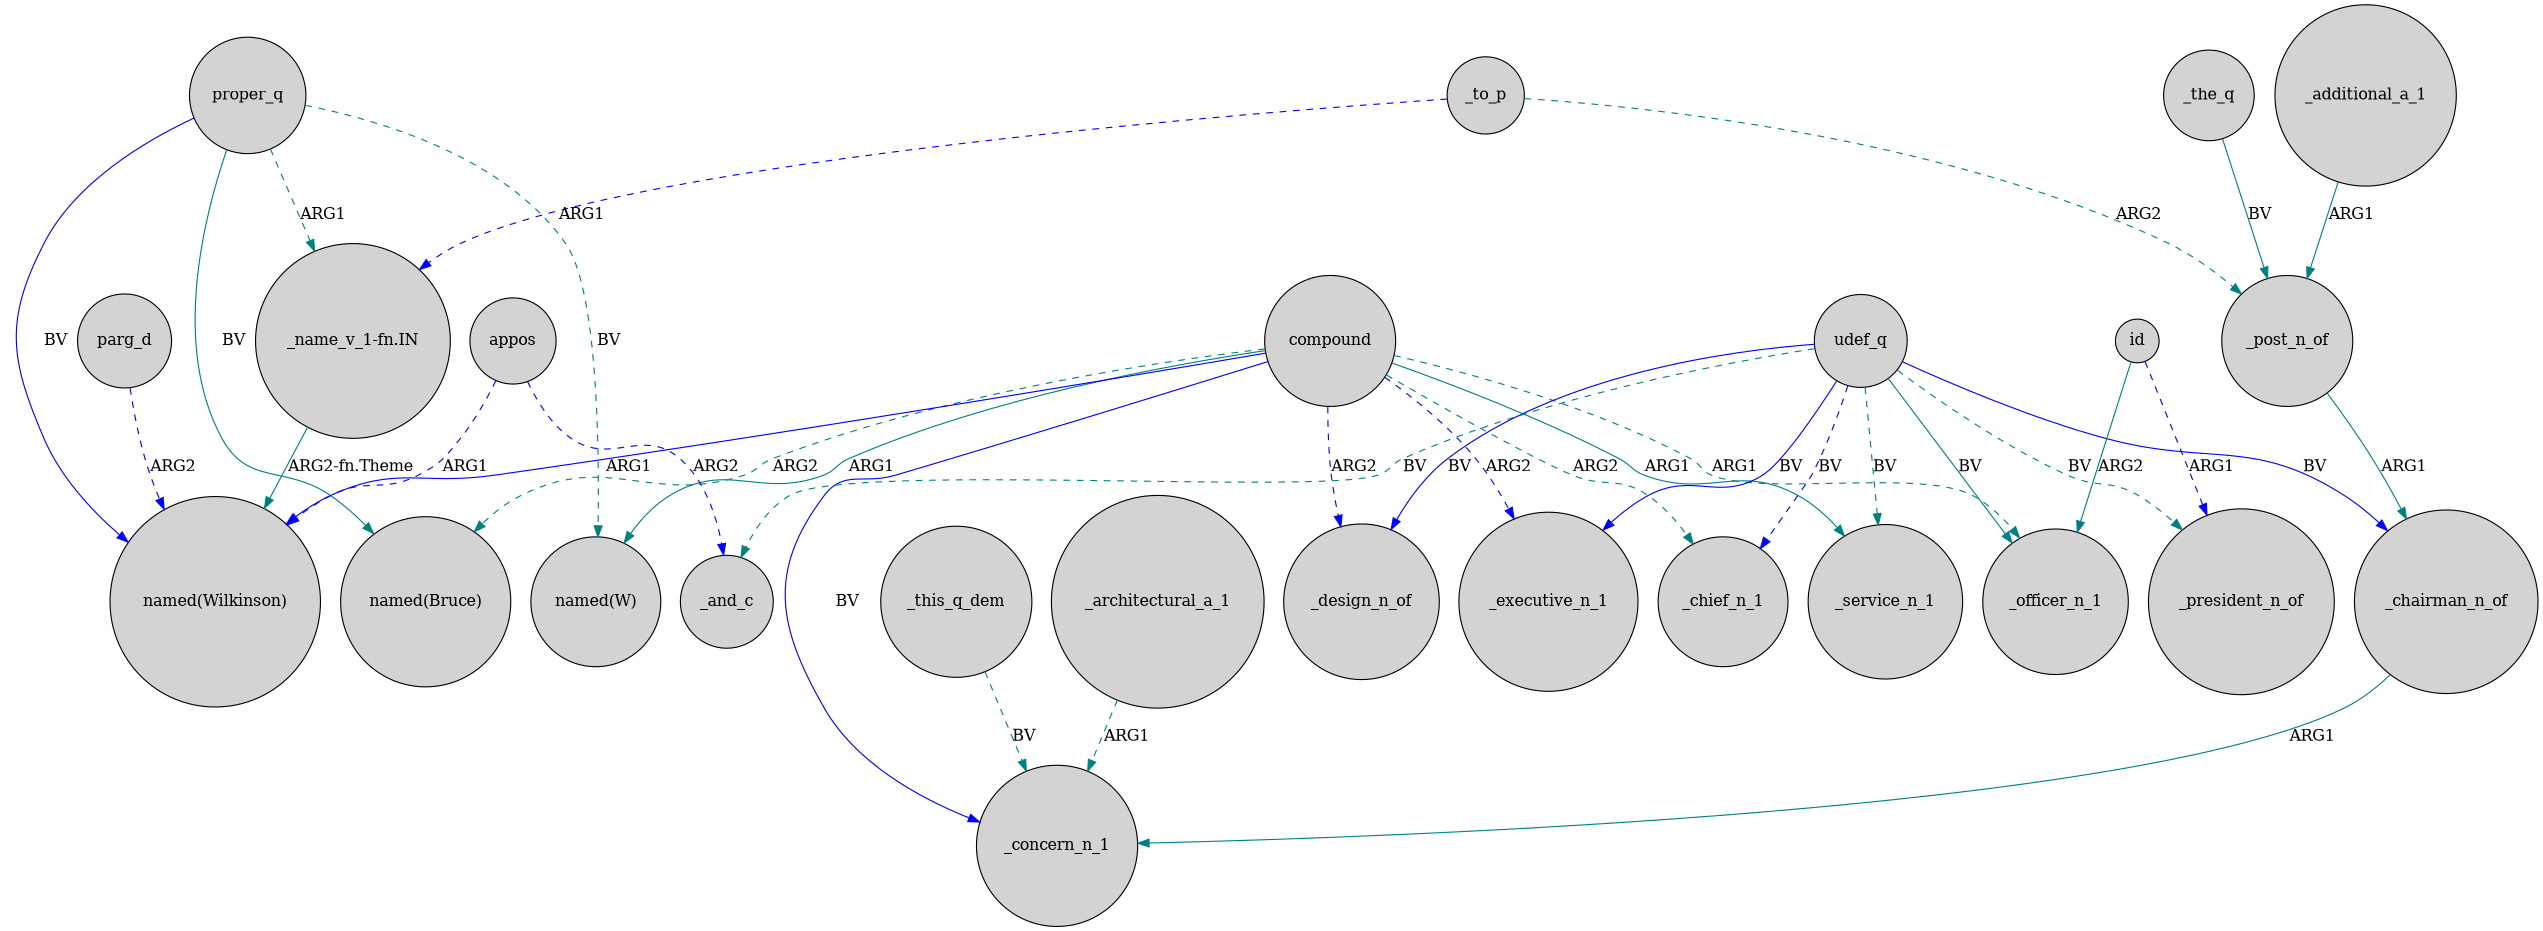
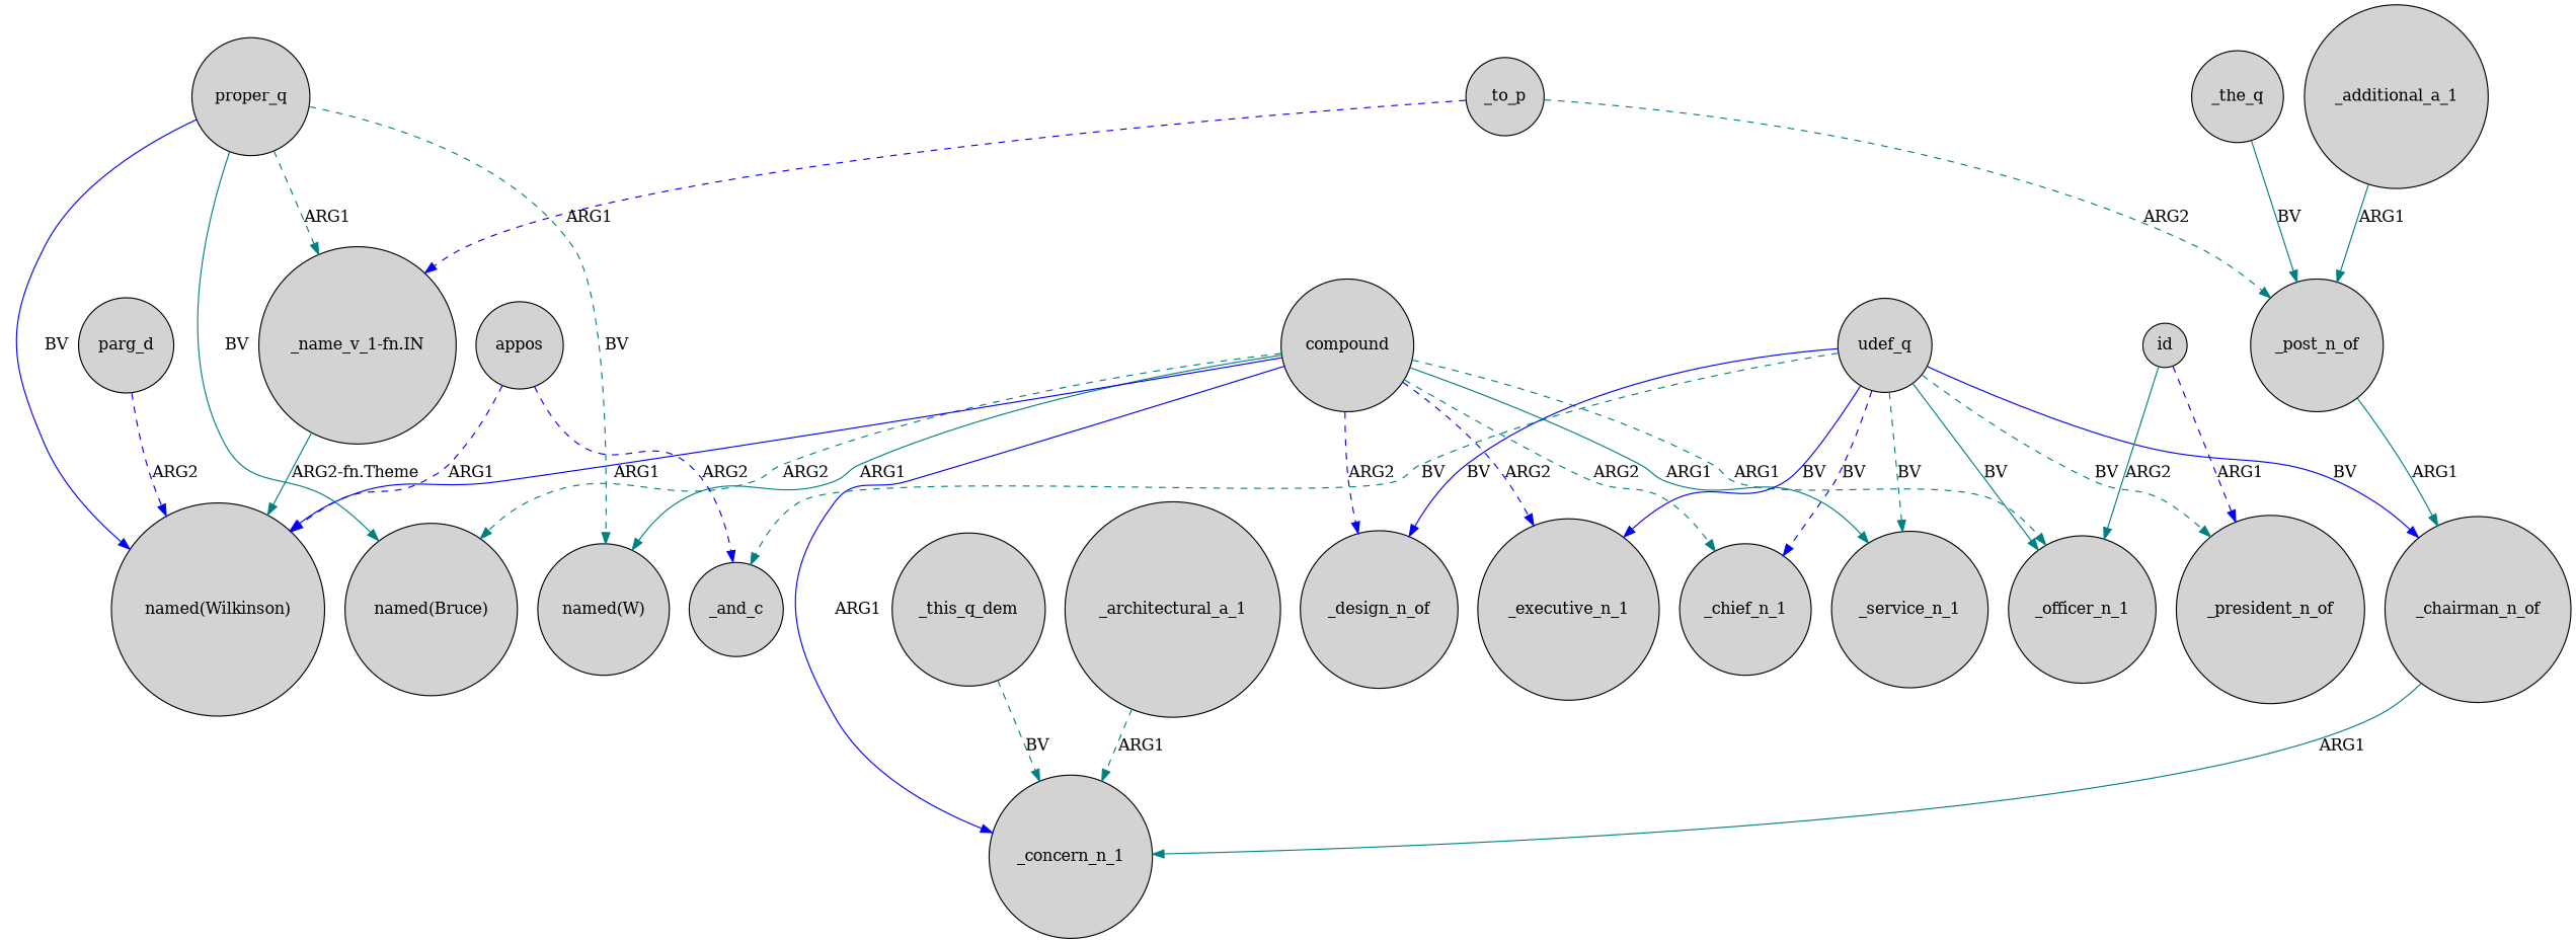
  digraph {
    node [shape=circle style=filled]
    edge [color=teal style=dashed]
    compound
    "named(Bruce)"
    _concern_n_1
    _executive_n_1
    "named(W)"
    "named(Wilkinson)"
    _chief_n_1
    _officer_n_1
    _design_n_of
    _service_n_1
    udef_q
    _president_n_of
    _chairman_n_of
    _and_c
    proper_q
    "_name_v_1-fn.IN"
    _this_q_dem
    id
    appos
    _additional_a_1
    _post_n_of
    _architectural_a_1
    _to_p
    _the_q
    parg_d
    compound -> "named(Bruce)" [label=ARG2]
-   compound -> _concern_n_1 [color=blue label=BV style=solid]
+   compound -> _concern_n_1 [color=blue label=ARG1 style=solid]
    compound -> _executive_n_1 [color=blue label=ARG2]
    compound -> "named(W)" [label=ARG1 style=solid]
    compound -> "named(Wilkinson)" [color=blue label=ARG1 style=solid]
    compound -> _chief_n_1 [label=ARG2]
    compound -> _officer_n_1 [label=ARG1]
    compound -> _design_n_of [color=blue label=ARG2]
    compound -> _service_n_1 [label=ARG1 style=solid]
    udef_q -> _executive_n_1 [color=blue label=BV style=solid]
    udef_q -> _chief_n_1 [color=blue label=BV]
    udef_q -> _officer_n_1 [label=BV style=solid]
    udef_q -> _design_n_of [color=blue label=BV style=solid]
    udef_q -> _service_n_1 [label=BV]
    udef_q -> _president_n_of [label=BV]
    udef_q -> _chairman_n_of [color=blue label=BV style=solid]
    udef_q -> _and_c [label=BV]
    _chairman_n_of -> _concern_n_1 [label=ARG1 style=solid]
    proper_q -> "named(Bruce)" [label=BV style=solid]
    proper_q -> "named(W)" [label=BV]
    proper_q -> "named(Wilkinson)" [color=blue label=BV style=solid]
    proper_q -> "_name_v_1-fn.IN" [label=ARG1]
    "_name_v_1-fn.IN" -> "named(Wilkinson)" [label="ARG2-fn.Theme" style=solid]
    _this_q_dem -> _concern_n_1 [label=BV]
    id -> _officer_n_1 [label=ARG2 style=solid]
    id -> _president_n_of [color=blue label=ARG1]
    appos -> "named(Wilkinson)" [color=blue label=ARG1]
    appos -> _and_c [color=blue label=ARG2]
    _additional_a_1 -> _post_n_of [label=ARG1 style=solid]
    _post_n_of -> _chairman_n_of [label=ARG1 style=solid]
    _architectural_a_1 -> _concern_n_1 [label=ARG1]
    _to_p -> "_name_v_1-fn.IN" [color=blue label=ARG1]
    _to_p -> _post_n_of [label=ARG2]
    _the_q -> _post_n_of [label=BV style=solid]
    parg_d -> "named(Wilkinson)" [color=blue label=ARG2]
  }
